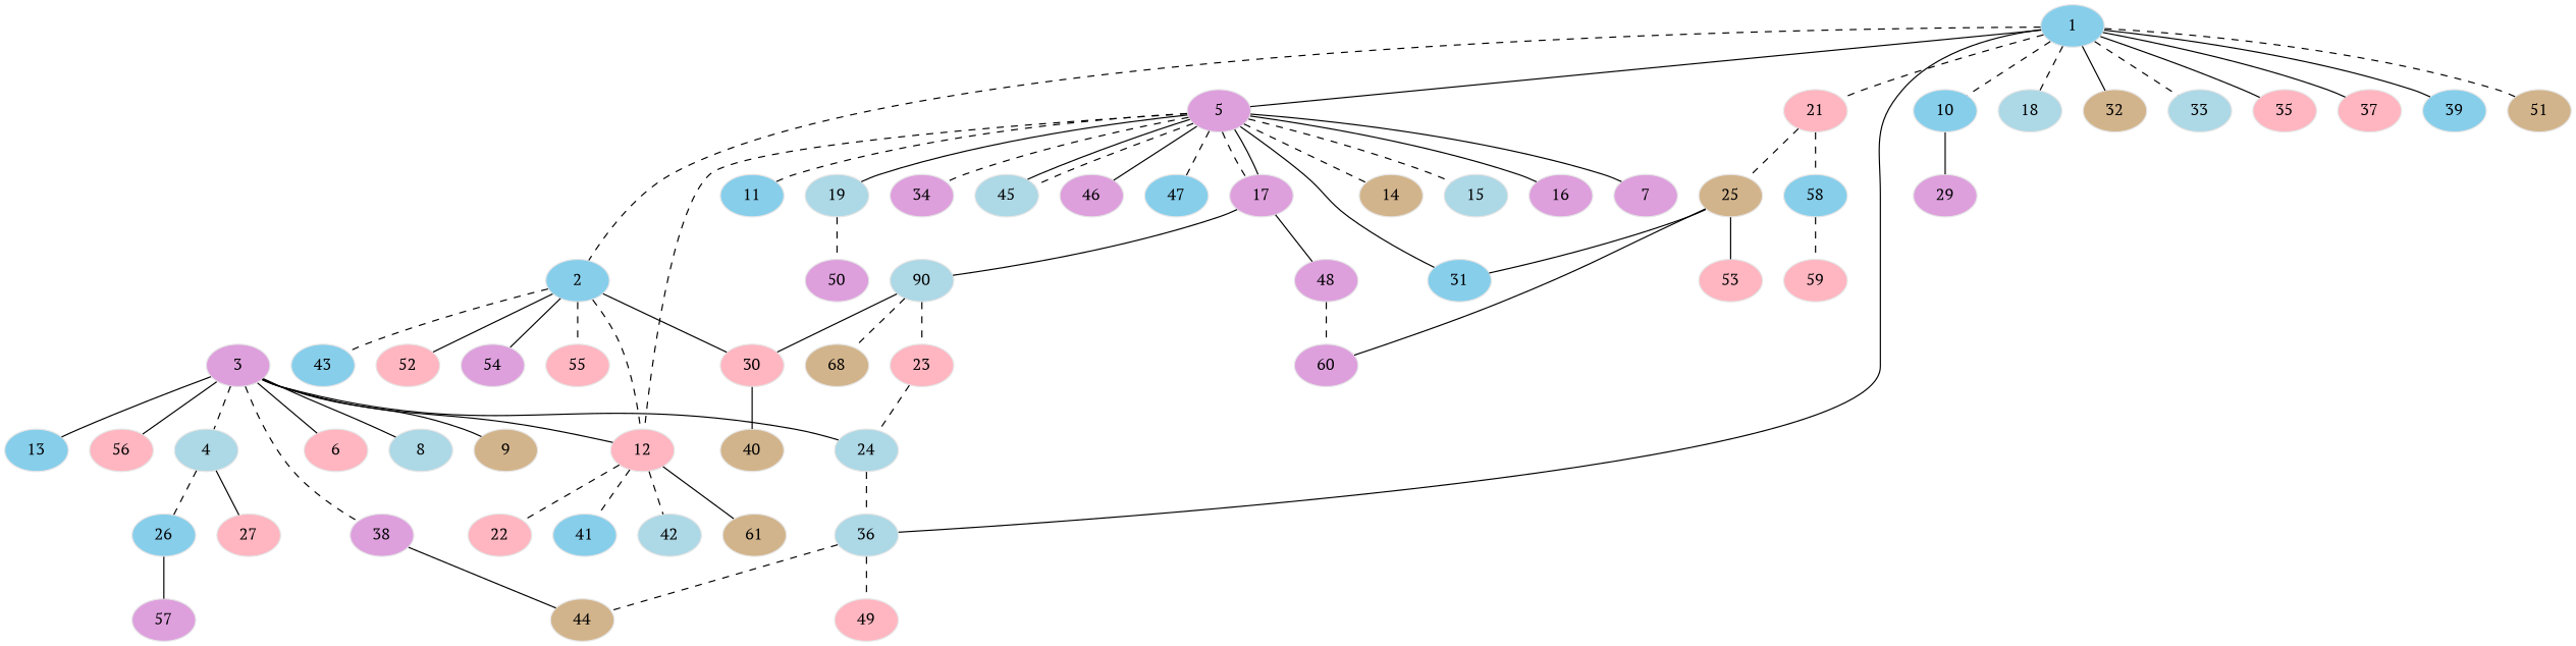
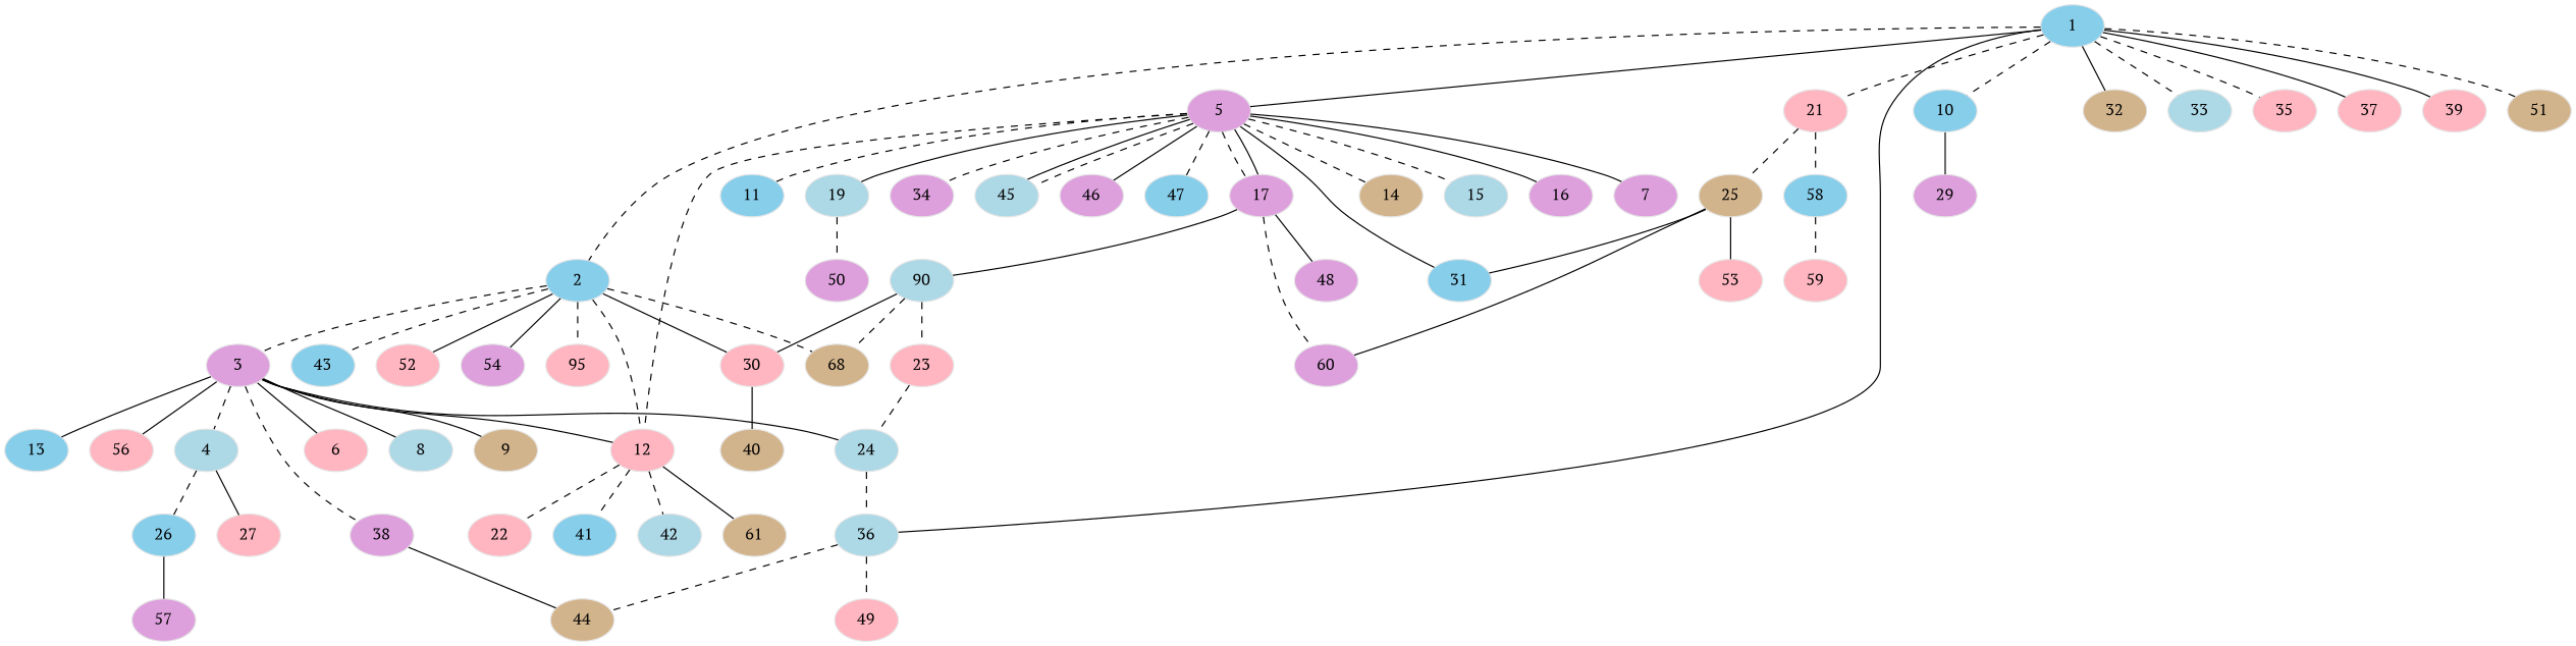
  graph {
    fontname="PT Serif"
    node [color=gray90 fillcolor=lightpink fontname="PT Serif" style=filled]
    edge [fontname="PT Serif" style=dashed]
    1 [fillcolor=skyblue]
    2 [fillcolor=skyblue]
    5 [fillcolor=plum]
    10 [fillcolor=skyblue]
-   18 [fillcolor=lightblue]
    21
    32 [fillcolor=tan]
    33 [fillcolor=lightblue]
    35
    36 [fillcolor=lightblue]
    37
-   39 [fillcolor=skyblue]
+   39
    51 [fillcolor=tan]
    3 [fillcolor=plum]
    12
    n16 [fillcolor=tan label=68]
    30
    43 [fillcolor=skyblue]
    52
    54 [fillcolor=plum]
-   55
+   55 [label=95]
    7 [fillcolor=plum]
    11 [fillcolor=skyblue]
    14 [fillcolor=tan]
    15 [fillcolor=lightblue]
    16 [fillcolor=plum]
    17 [fillcolor=plum]
    19 [fillcolor=lightblue]
    31 [fillcolor=skyblue]
    34 [fillcolor=plum]
    45 [fillcolor=lightblue]
    46 [fillcolor=plum]
    47 [fillcolor=skyblue]
    29 [fillcolor=plum]
    25 [fillcolor=tan]
    58 [fillcolor=skyblue]
    44 [fillcolor=tan]
    49
    4 [fillcolor=lightblue]
    6
    8 [fillcolor=lightblue]
    9 [fillcolor=tan]
    13 [fillcolor=skyblue]
    24 [fillcolor=lightblue]
    38 [fillcolor=plum]
    56
    22
    41 [fillcolor=skyblue]
    42 [fillcolor=lightblue]
    61 [fillcolor=tan]
    40 [fillcolor=tan]
    26 [fillcolor=skyblue]
    27
    57 [fillcolor=plum]
    n55 [fillcolor=lightblue label=90]
    48 [fillcolor=plum]
    60 [fillcolor=plum]
    50 [fillcolor=plum]
    23
    53
    59
    1 -- 2
    1 -- 5 [style=solid]
    1 -- 10
-   1 -- 18
    1 -- 21
    1 -- 32 [style=solid]
    1 -- 33
-   1 -- 35 [style=solid]
+   1 -- 35
    1 -- 36 [style=solid]
    1 -- 37 [style=solid]
    1 -- 39 [style=solid]
    1 -- 51
+   2 -- 3
    2 -- 12
+   2 -- n16
    2 -- 30 [style=solid]
    2 -- 43
    2 -- 52 [style=solid]
    2 -- 54 [style=solid]
    2 -- 55
    5 -- 12
    5 -- 7 [style=solid]
    5 -- 11
    5 -- 14
    5 -- 15
    5 -- 16 [style=solid]
    5 -- 17
    5 -- 17 [style=solid]
    5 -- 19 [style=solid]
    5 -- 31 [style=solid]
    5 -- 34
    5 -- 45 [style=solid]
    5 -- 45
    5 -- 46 [style=solid]
    5 -- 47
    10 -- 29 [style=solid]
    21 -- 25
    21 -- 58
    36 -- 44
    36 -- 49
    3 -- 12 [style=solid]
    3 -- 4
    3 -- 6 [style=solid]
    3 -- 8 [style=solid]
    3 -- 9 [style=solid]
    3 -- 13 [style=solid]
    3 -- 24 [style=solid]
    3 -- 38
    3 -- 56 [style=solid]
    12 -- 22
    12 -- 41
    12 -- 42
    12 -- 61 [style=solid]
    30 -- 40 [style=solid]
    17 -- n55 [style=solid]
    17 -- 48 [style=solid]
-   48 -- 60
+   17 -- 60
    19 -- 50
    25 -- 31 [style=solid]
    25 -- 60 [style=solid]
    25 -- 53 [style=solid]
    58 -- 59
    4 -- 26
    4 -- 27 [style=solid]
    24 -- 36
    38 -- 44 [style=solid]
    26 -- 57 [style=solid]
    n55 -- n16
    n55 -- 30 [style=solid]
    n55 -- 23
    23 -- 24
  }
